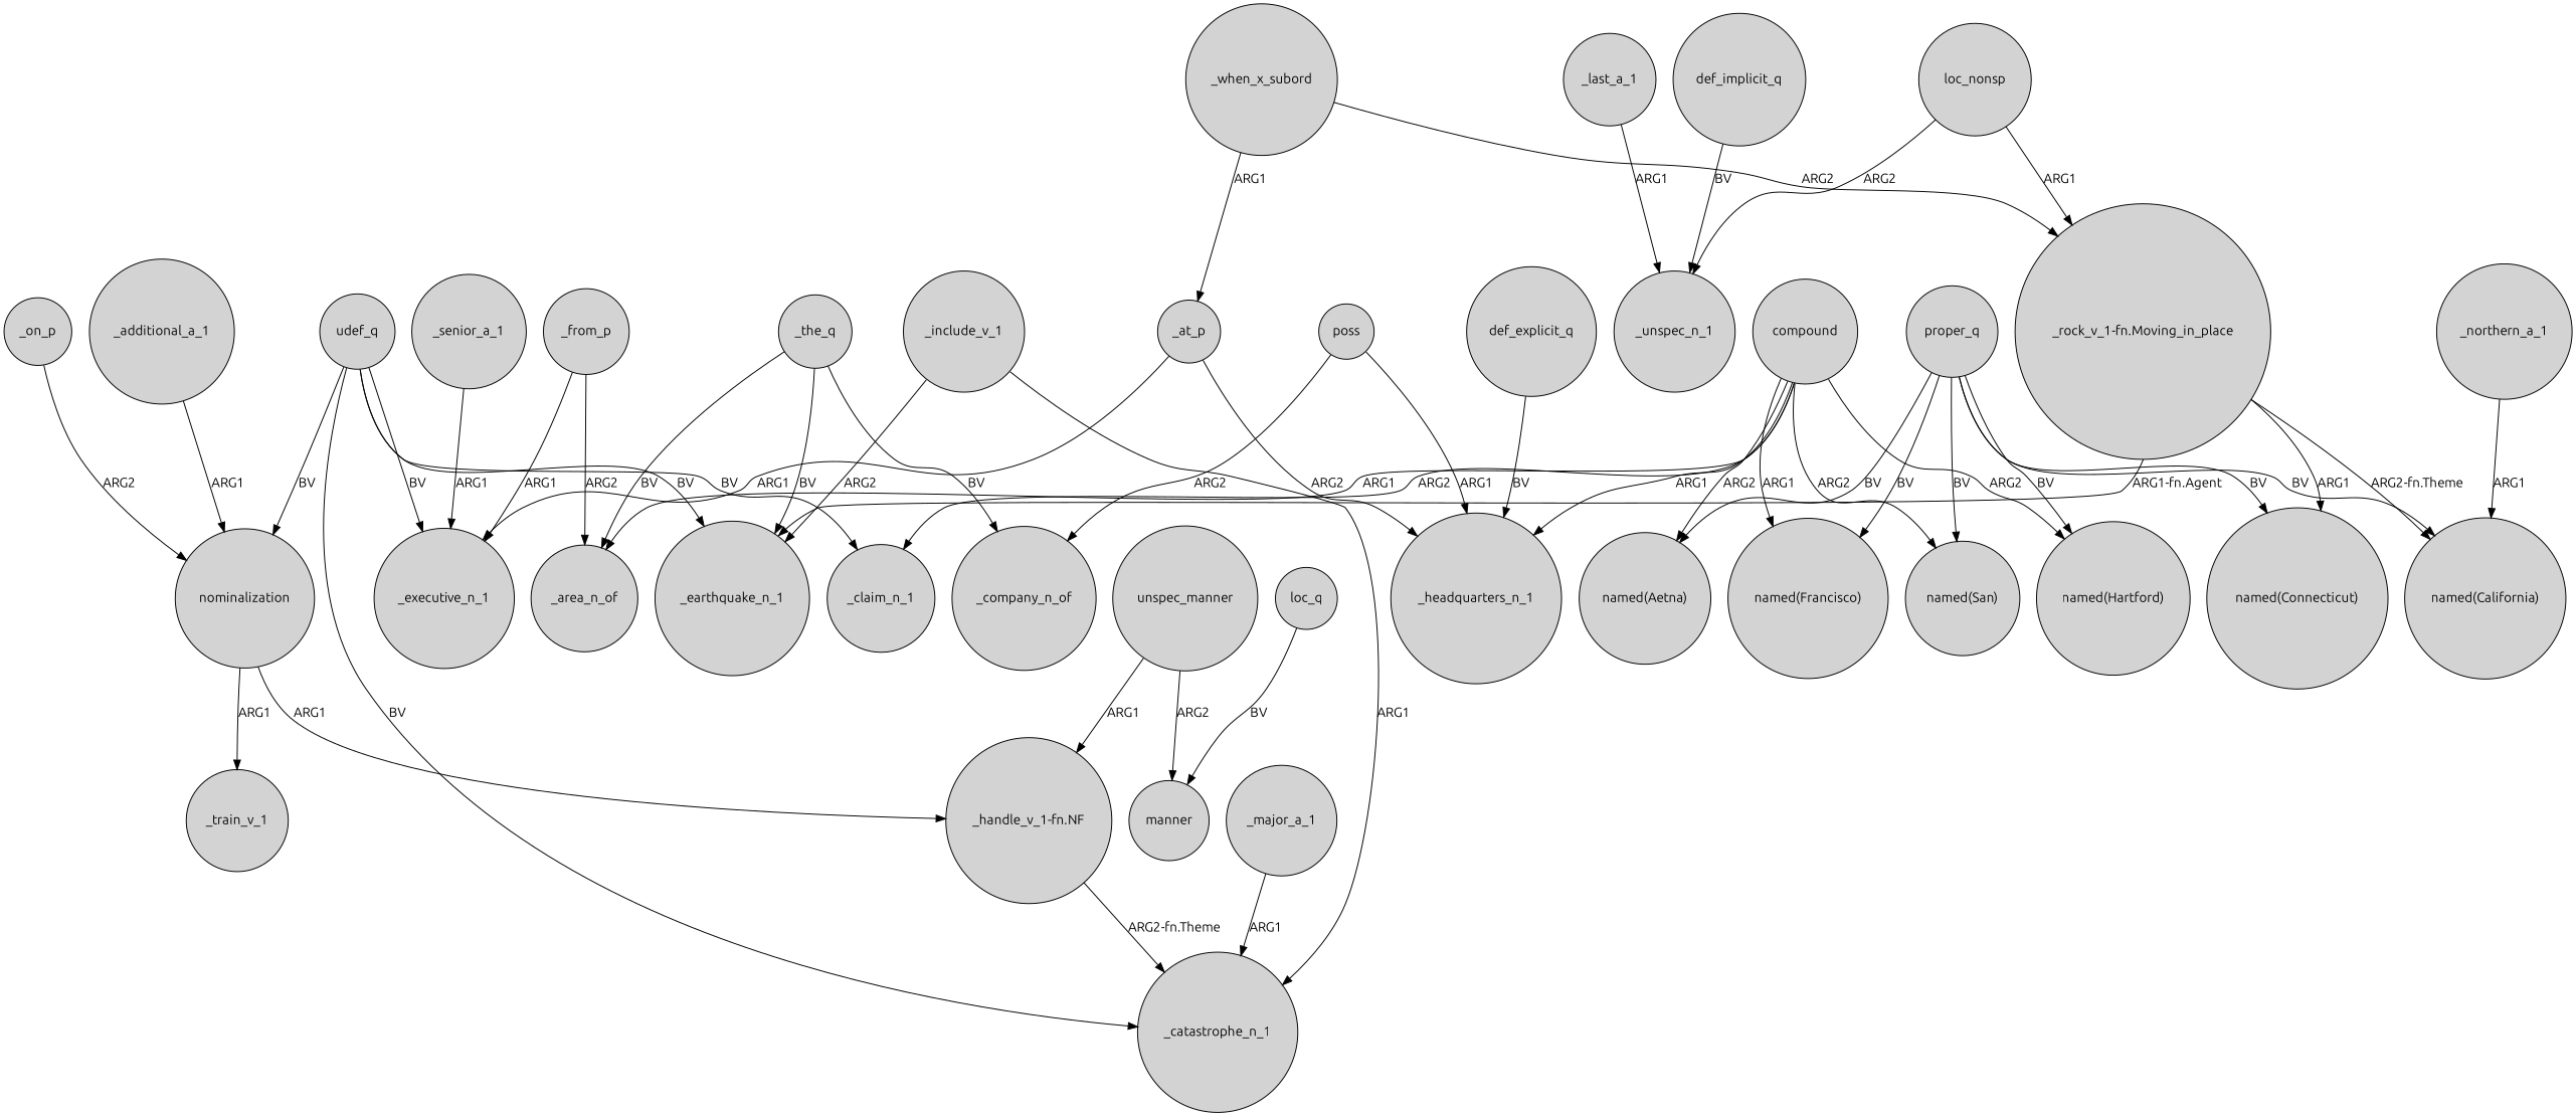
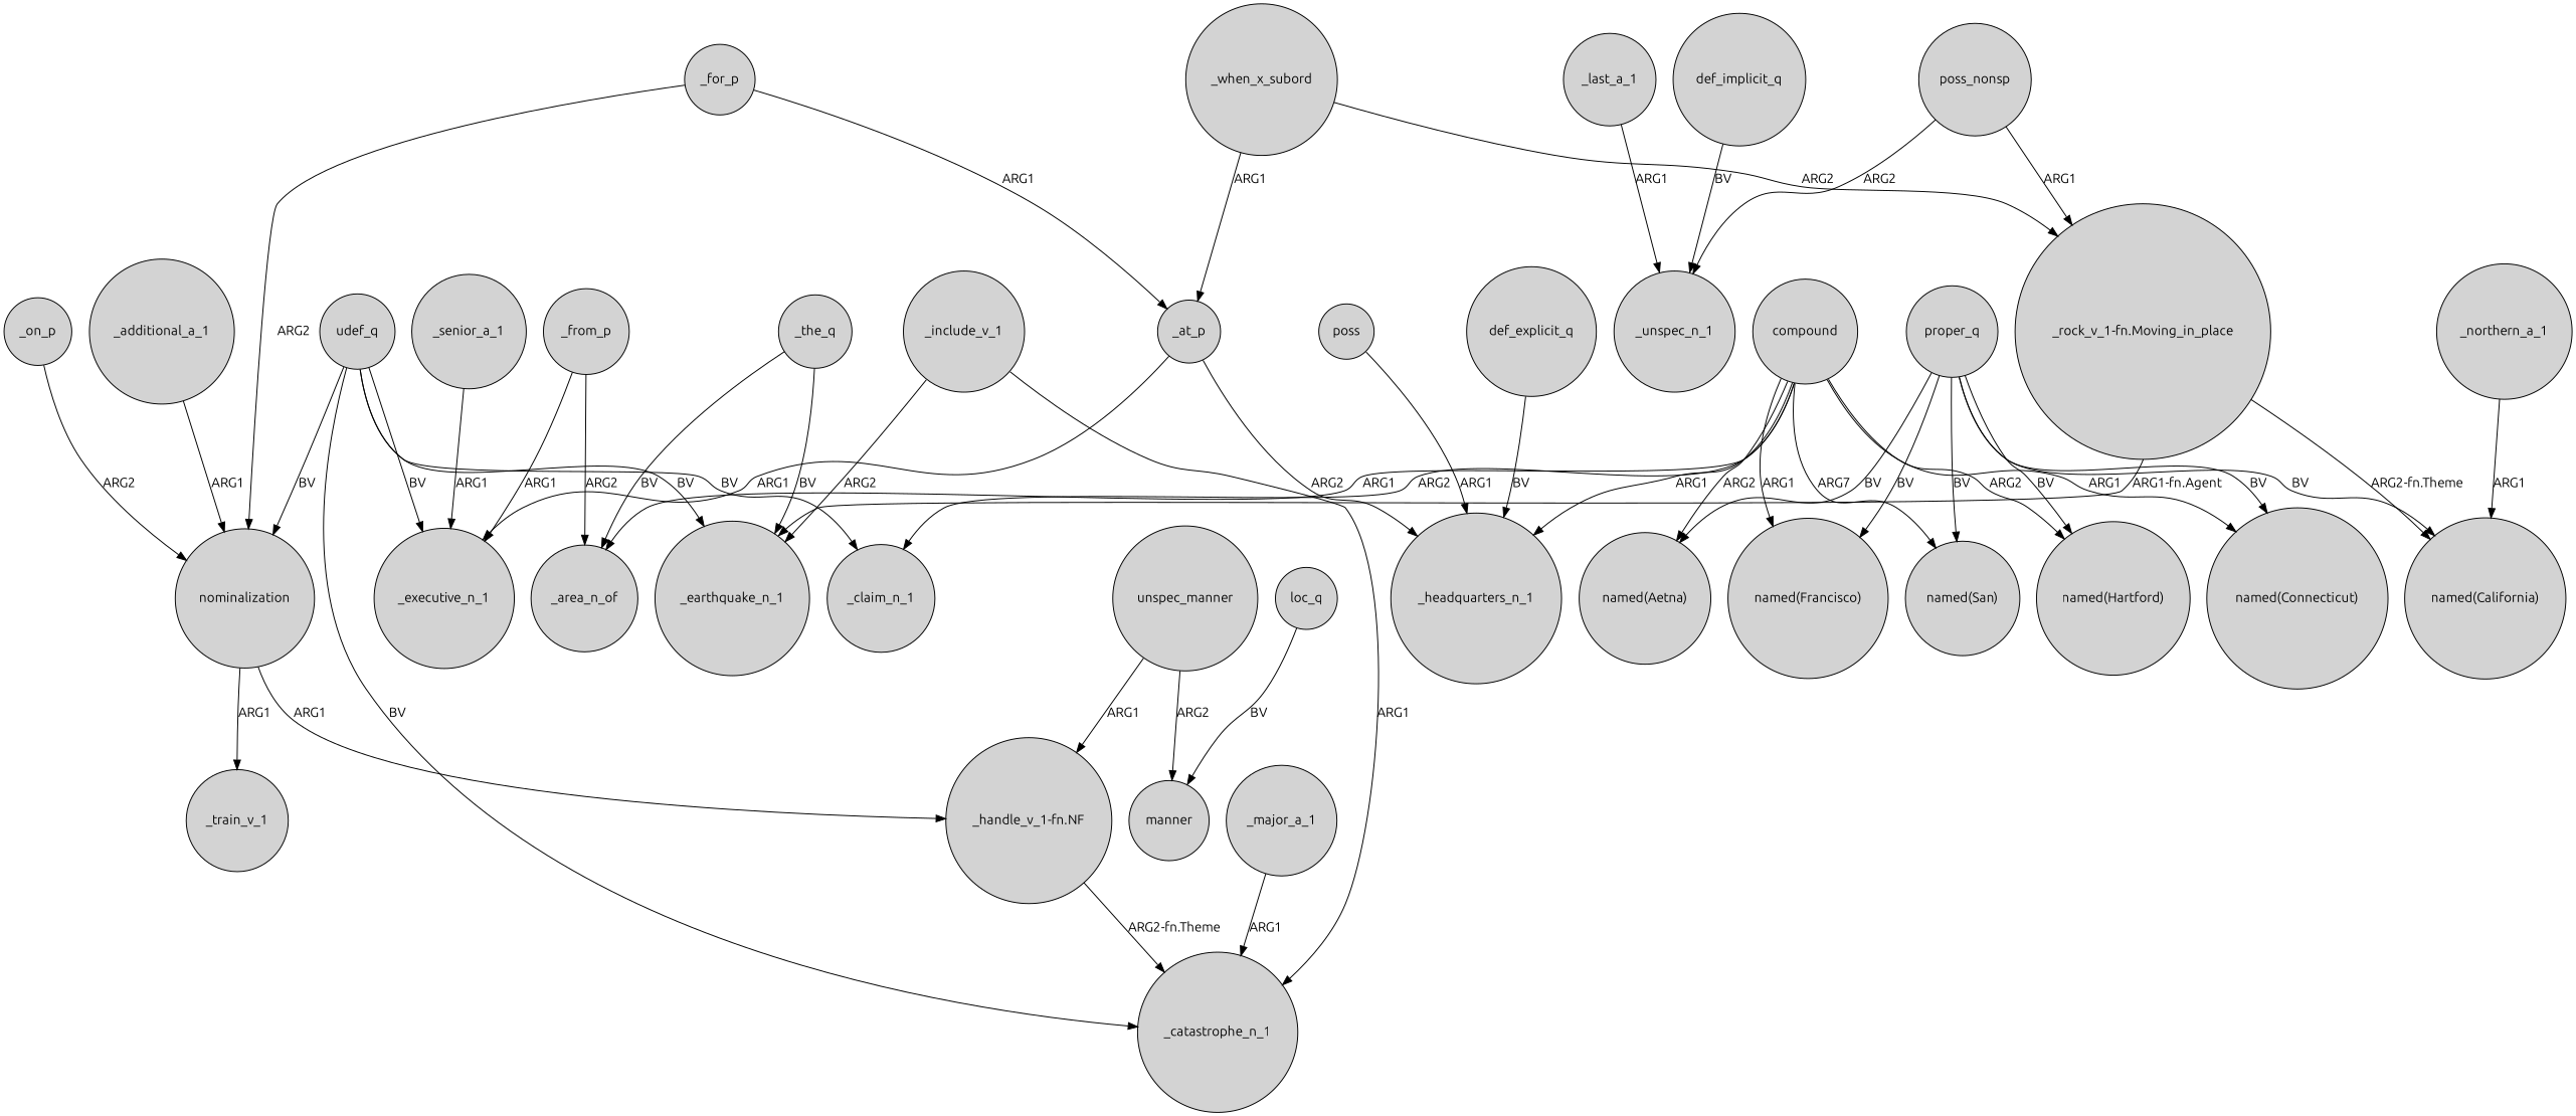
  digraph {
    fontname=Ubuntu
    node [fontname=Ubuntu shape=circle style=filled]
    edge [fontname=Ubuntu]
    _the_q
    _earthquake_n_1
    _area_n_of
-   _company_n_of
    unspec_manner
    "_handle_v_1-fn.NF"
    manner
    _catastrophe_n_1
    _major_a_1
    udef_q
    _claim_n_1
    _executive_n_1
    nominalization
    _train_v_1
    _when_x_subord
    _at_p
    "_rock_v_1-fn.Moving_in_place"
    _headquarters_n_1
    "named(California)"
    n20 [label=_unspec_n_1]
    def_implicit_q
    proper_q
    "named(Francisco)"
    "named(San)"
    "named(Hartford)"
    "named(Connecticut)"
    "named(Aetna)"
    compound
    _on_p
    _from_p
+   _for_p
    n32 [label=loc_q]
    _include_v_1
-   loc_nonsp
+   loc_nonsp [label=poss_nonsp]
    _northern_a_1
    _senior_a_1
    _last_a_1
    _additional_a_1
    poss
    def_explicit_q
    _the_q -> _earthquake_n_1 [label=BV]
    _the_q -> _area_n_of [label=BV]
-   _the_q -> _company_n_of [label=BV]
    unspec_manner -> "_handle_v_1-fn.NF" [label=ARG1]
    unspec_manner -> manner [label=ARG2]
    "_handle_v_1-fn.NF" -> _catastrophe_n_1 [label="ARG2-fn.Theme"]
    _major_a_1 -> _catastrophe_n_1 [label=ARG1]
    udef_q -> _earthquake_n_1 [label=BV]
    udef_q -> _catastrophe_n_1 [label=BV]
    udef_q -> _claim_n_1 [label=BV]
    udef_q -> _executive_n_1 [label=BV]
    udef_q -> nominalization [label=BV]
    nominalization -> "_handle_v_1-fn.NF" [label=ARG1]
    nominalization -> _train_v_1 [label=ARG1]
    _when_x_subord -> _at_p [label=ARG1]
    _when_x_subord -> "_rock_v_1-fn.Moving_in_place" [label=ARG2]
    _at_p -> _executive_n_1 [label=ARG1]
    _at_p -> _headquarters_n_1 [label=ARG2]
    "_rock_v_1-fn.Moving_in_place" -> _earthquake_n_1 [label="ARG1-fn.Agent"]
    "_rock_v_1-fn.Moving_in_place" -> "named(California)" [label="ARG2-fn.Theme"]
    def_implicit_q -> n20 [label=BV]
    proper_q -> "named(California)" [label=BV]
    proper_q -> "named(Francisco)" [label=BV]
    proper_q -> "named(San)" [label=BV]
    proper_q -> "named(Hartford)" [label=BV]
    proper_q -> "named(Connecticut)" [label=BV]
    proper_q -> "named(Aetna)" [label=BV]
    compound -> _area_n_of [label=ARG1]
    compound -> _claim_n_1 [label=ARG2]
    compound -> _headquarters_n_1 [label=ARG1]
    compound -> "named(Francisco)" [label=ARG1]
-   compound -> "named(San)" [label=ARG2]
+   compound -> "named(San)" [label=ARG7]
    compound -> "named(Hartford)" [label=ARG2]
-   "_rock_v_1-fn.Moving_in_place" -> "named(Connecticut)" [label=ARG1]
+   compound -> "named(Connecticut)" [label=ARG1]
    compound -> "named(Aetna)" [label=ARG2]
    _on_p -> nominalization [label=ARG2]
    _from_p -> _area_n_of [label=ARG2]
    _from_p -> _executive_n_1 [label=ARG1]
+   _for_p -> nominalization [label=ARG2]
+   _for_p -> _at_p [label=ARG1]
    n32 -> manner [label=BV]
    _include_v_1 -> _earthquake_n_1 [label=ARG2]
    _include_v_1 -> _catastrophe_n_1 [label=ARG1]
    loc_nonsp -> "_rock_v_1-fn.Moving_in_place" [label=ARG1]
    loc_nonsp -> n20 [label=ARG2]
    _northern_a_1 -> "named(California)" [label=ARG1]
    _senior_a_1 -> _executive_n_1 [label=ARG1]
    _last_a_1 -> n20 [label=ARG1]
    _additional_a_1 -> nominalization [label=ARG1]
-   poss -> _company_n_of [label=ARG2]
    poss -> _headquarters_n_1 [label=ARG1]
    def_explicit_q -> _headquarters_n_1 [label=BV]
  }
